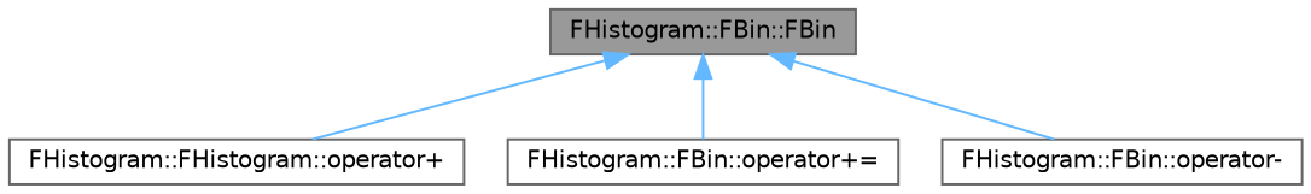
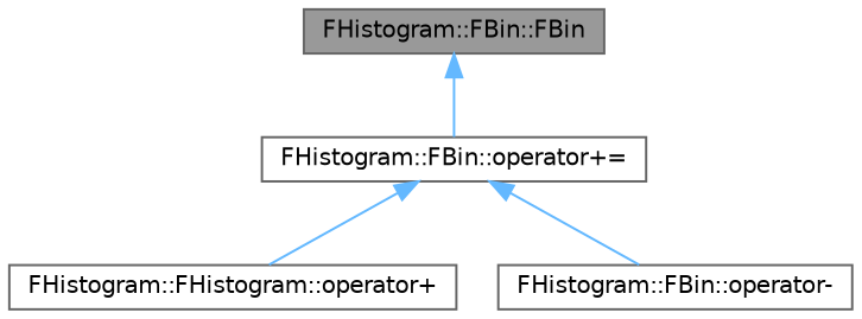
  digraph {
    rankdir=TB
    node [color=grey40 fillcolor=white fontname=Helvetica fontsize=10 shape=box style=filled]
    edge [color=steelblue1 dir=back fontname=Helvetica fontsize=10 labelfontname=Helvetica labelfontsize=10 style=solid]
    n1 [color=gray40 fillcolor=grey60 fontcolor=black height=0.2 label="FHistogram::FBin::FBin" width=0.4]
    n2 [height=0.2 label="FHistogram::FHistogram::operator+" width=0.4]
    n3 [height=0.2 label="FHistogram::FBin::operator+=" width=0.4]
    n4 [height=0.2 label="FHistogram::FBin::operator-" width=0.4]
-   n1 -> n2
+   n3 -> n2
    n1 -> n3
-   n1 -> n4
+   n3 -> n4
  }
